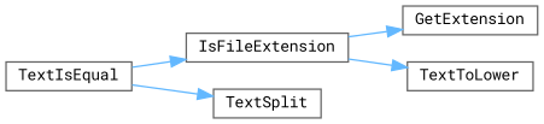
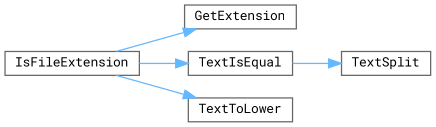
  digraph {
    fontname="Roboto Mono"
    rankdir=LR
    node [color=grey40 fillcolor=white fontname="Roboto Mono" fontsize=10 shape=box style=filled]
    edge [color=steelblue1 fontname="Roboto Mono" fontsize=10 labelfontname=Helvetica labelfontsize=10 style=solid]
    n1 [height=0.2 label=IsFileExtension width=0.4]
    n2 [height=0.2 label=GetExtension width=0.4]
    n3 [height=0.2 label=TextIsEqual width=0.4]
    n4 [height=0.2 label=TextToLower width=0.4]
    n5 [height=0.2 label=TextSplit width=0.4]
    n1 -> n2
-   n3 -> n1
+   n1 -> n3
    n1 -> n4
    n3 -> n5
  }
